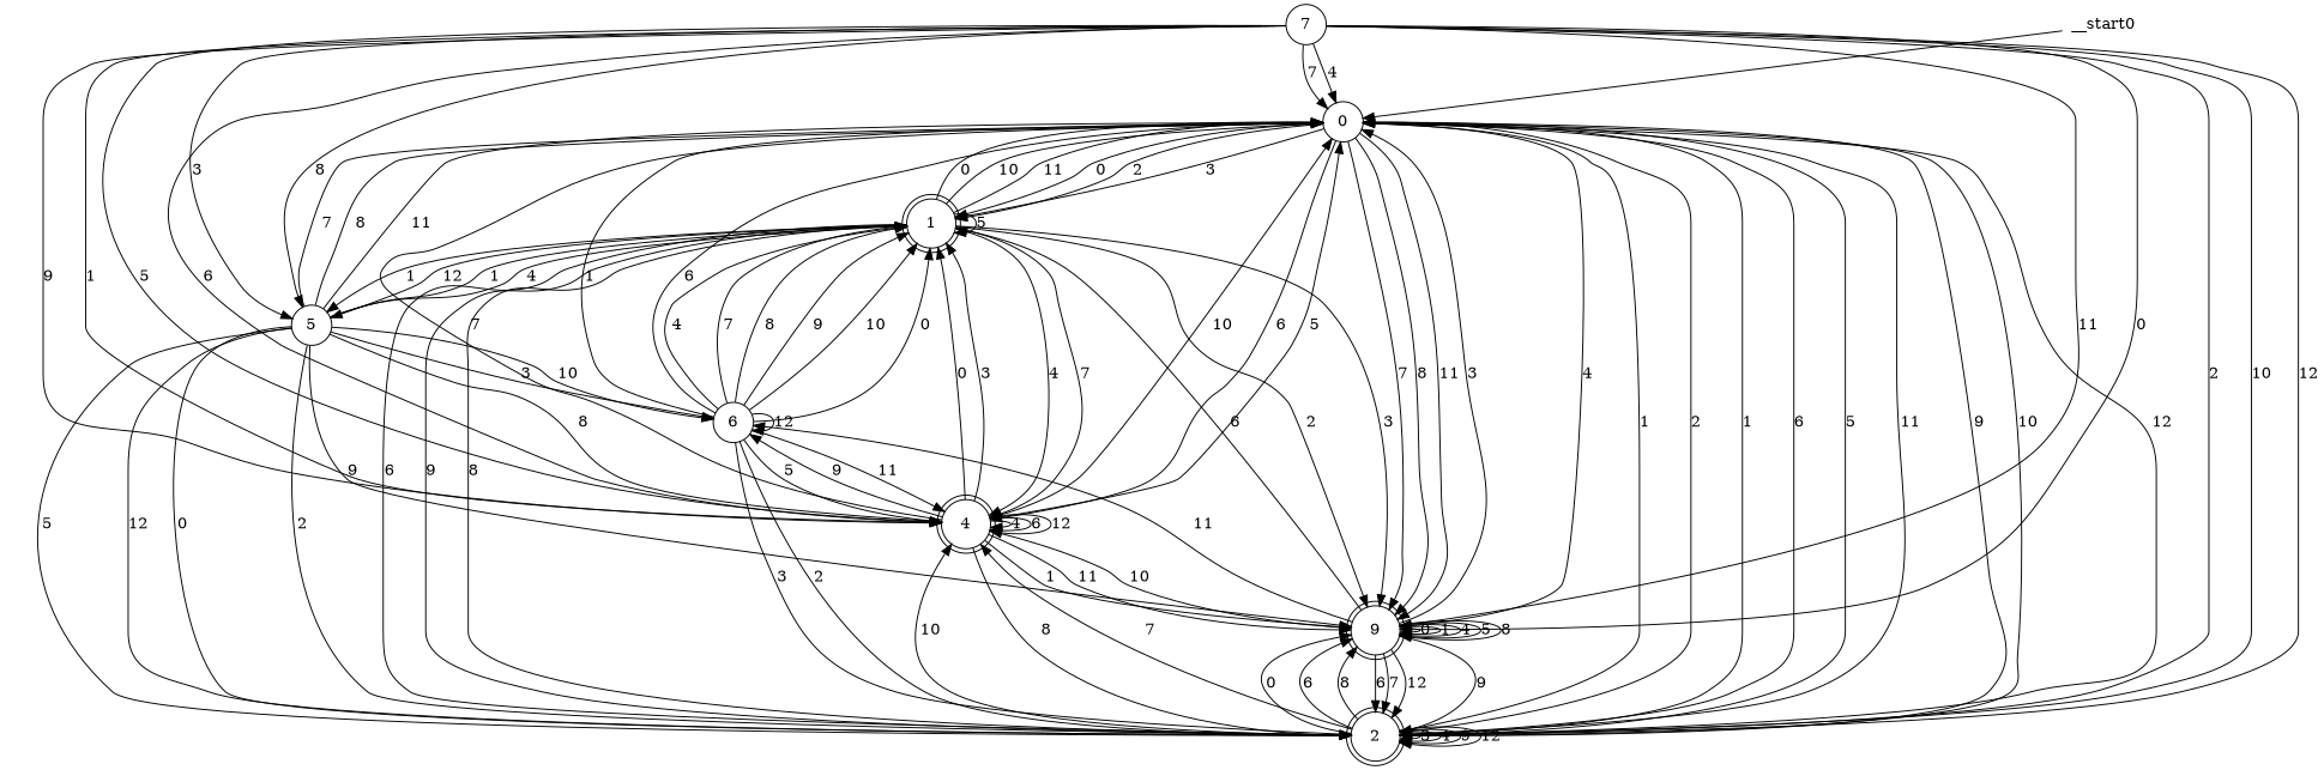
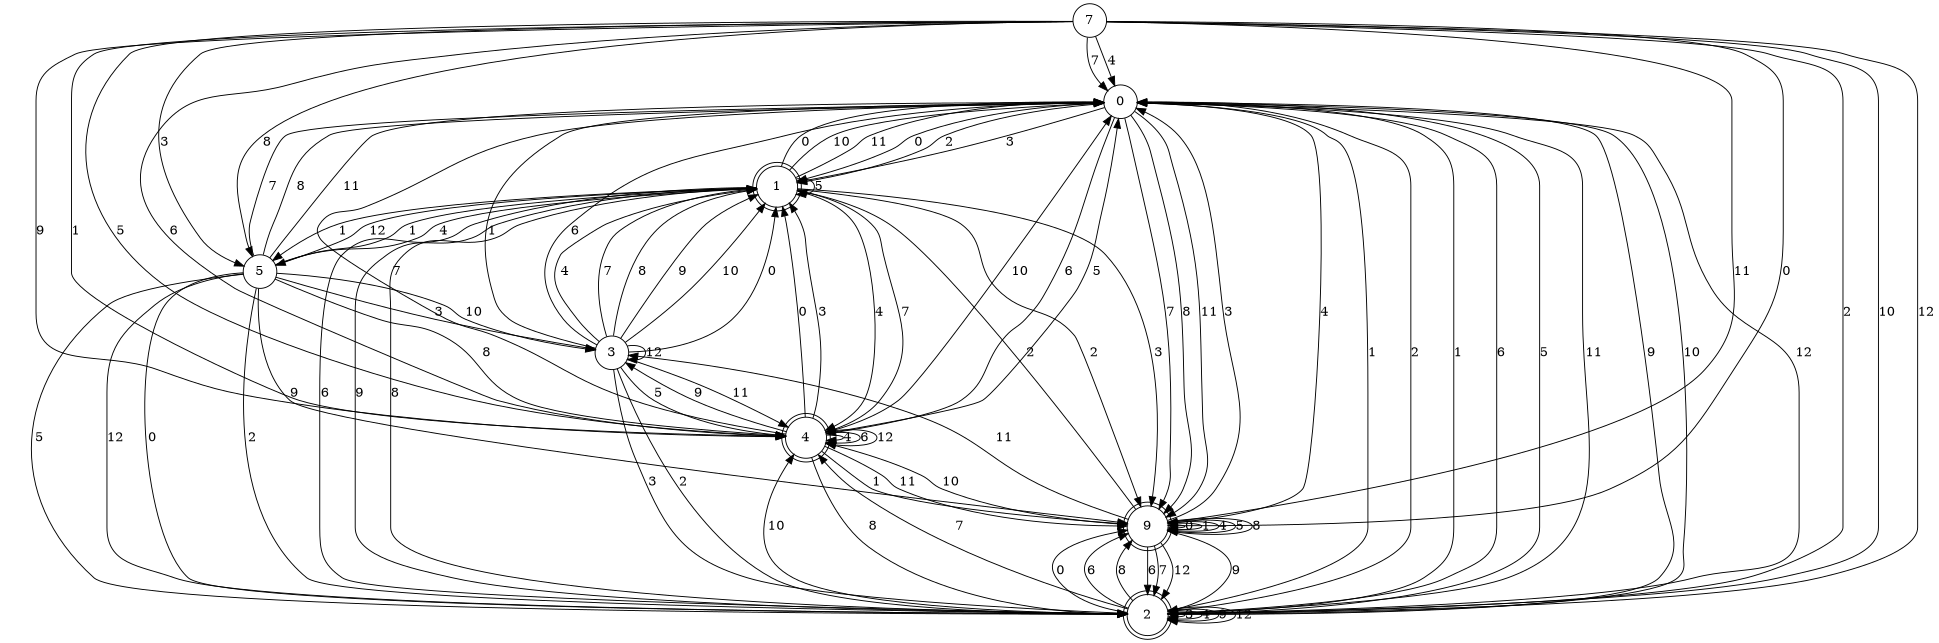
  digraph {
    node [shape=circle]
    n1 [label=0]
    n2 [label=1 shape=doublecircle]
    n3 [label=2 shape=doublecircle]
    n4 [label=9 shape=doublecircle]
    n5 [label=4 shape=doublecircle]
    n6 [label=5]
-   n7 [label=6]
+   n7 [label=3]
    n8 [label=7]
-   __start0 [height=0 shape=none width=0]
    n1 -> n2 [label=0]
    n1 -> n2 [label=2]
    n1 -> n2 [label=3]
    n1 -> n3 [label=1]
    n1 -> n3 [label=6]
    n1 -> n3 [label=9]
    n1 -> n3 [label=10]
    n1 -> n3 [label=12]
    n1 -> n4 [label=4]
    n1 -> n4 [label=7]
    n1 -> n4 [label=8]
    n1 -> n4 [label=11]
    n1 -> n5 [label=6]
    n2 -> n1 [label=0]
    n2 -> n1 [label=10]
    n2 -> n1 [label=11]
    n2 -> n2 [label=5]
    n2 -> n3 [label=6]
    n2 -> n3 [label=8]
    n2 -> n3 [label=9]
    n2 -> n4 [label=2]
    n2 -> n4 [label=3]
    n2 -> n5 [label=4]
    n2 -> n5 [label=7]
    n2 -> n6 [label=1]
    n2 -> n6 [label=12]
    n3 -> n1 [label=1]
    n3 -> n1 [label=2]
    n3 -> n1 [label=5]
    n3 -> n1 [label=11]
    n3 -> n3 [label=3]
    n3 -> n3 [label=4]
    n3 -> n3 [label=9]
    n3 -> n3 [label=12]
    n3 -> n4 [label=0]
    n3 -> n4 [label=6]
    n3 -> n4 [label=8]
    n3 -> n5 [label=7]
    n3 -> n5 [label=10]
    n4 -> n1 [label=3]
-   n4 -> n2 [label=6]
+   n4 -> n2 [label=2]
    n4 -> n3 [label=6]
    n4 -> n3 [label=7]
    n4 -> n3 [label=9]
    n4 -> n3 [label=12]
    n4 -> n4 [label=0]
    n4 -> n4 [label=1]
    n4 -> n4 [label=4]
    n4 -> n4 [label=5]
    n4 -> n4 [label=8]
    n4 -> n5 [label=10]
    n4 -> n7 [label=11]
    n5 -> n1 [label=5]
    n5 -> n1 [label=7]
    n5 -> n1 [label=10]
    n5 -> n2 [label=0]
    n5 -> n2 [label=3]
    n5 -> n3 [label=8]
    n5 -> n4 [label=1]
    n5 -> n4 [label=11]
    n5 -> n5 [label=4]
    n5 -> n5 [label=6]
    n5 -> n5 [label=12]
    n5 -> n7 [label=9]
    n6 -> n1 [label=7]
    n6 -> n1 [label=8]
    n6 -> n1 [label=11]
    n6 -> n2 [label=1]
    n6 -> n2 [label=4]
    n6 -> n3 [label=0]
    n6 -> n3 [label=2]
    n6 -> n3 [label=5]
    n6 -> n3 [label=12]
    n6 -> n4 [label=9]
    n6 -> n5 [label=8]
    n6 -> n7 [label=3]
    n6 -> n7 [label=10]
    n7 -> n1 [label=1]
    n7 -> n1 [label=6]
    n7 -> n2 [label=0]
    n7 -> n2 [label=4]
    n7 -> n2 [label=7]
    n7 -> n2 [label=8]
    n7 -> n2 [label=9]
    n7 -> n2 [label=10]
    n7 -> n3 [label=2]
    n7 -> n3 [label=3]
    n7 -> n5 [label=5]
    n7 -> n5 [label=11]
    n7 -> n7 [label=12]
    n8 -> n1 [label=4]
    n8 -> n1 [label=7]
    n8 -> n3 [label=2]
    n8 -> n3 [label=10]
    n8 -> n3 [label=12]
    n8 -> n4 [label=0]
    n8 -> n4 [label=11]
    n8 -> n5 [label=1]
    n8 -> n5 [label=5]
    n8 -> n5 [label=6]
    n8 -> n5 [label=9]
    n8 -> n6 [label=3]
    n8 -> n6 [label=8]
-   __start0 -> n1
  }
